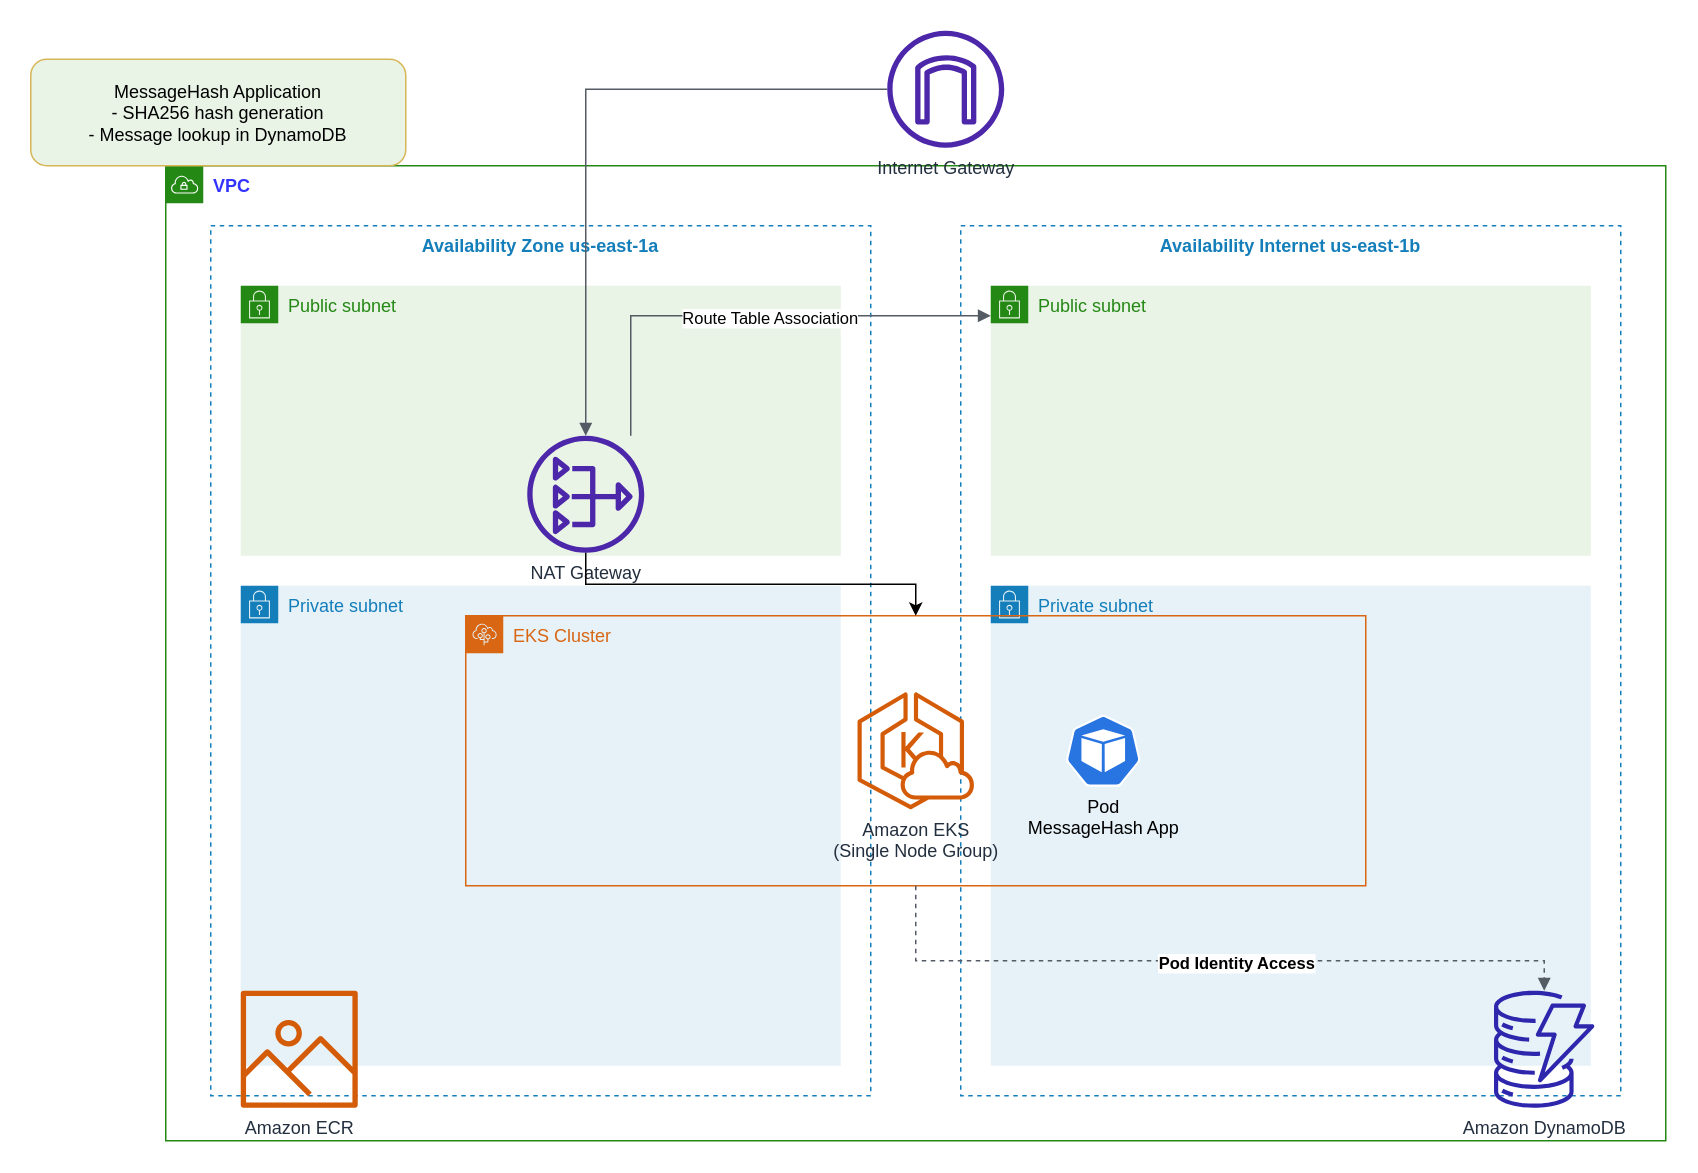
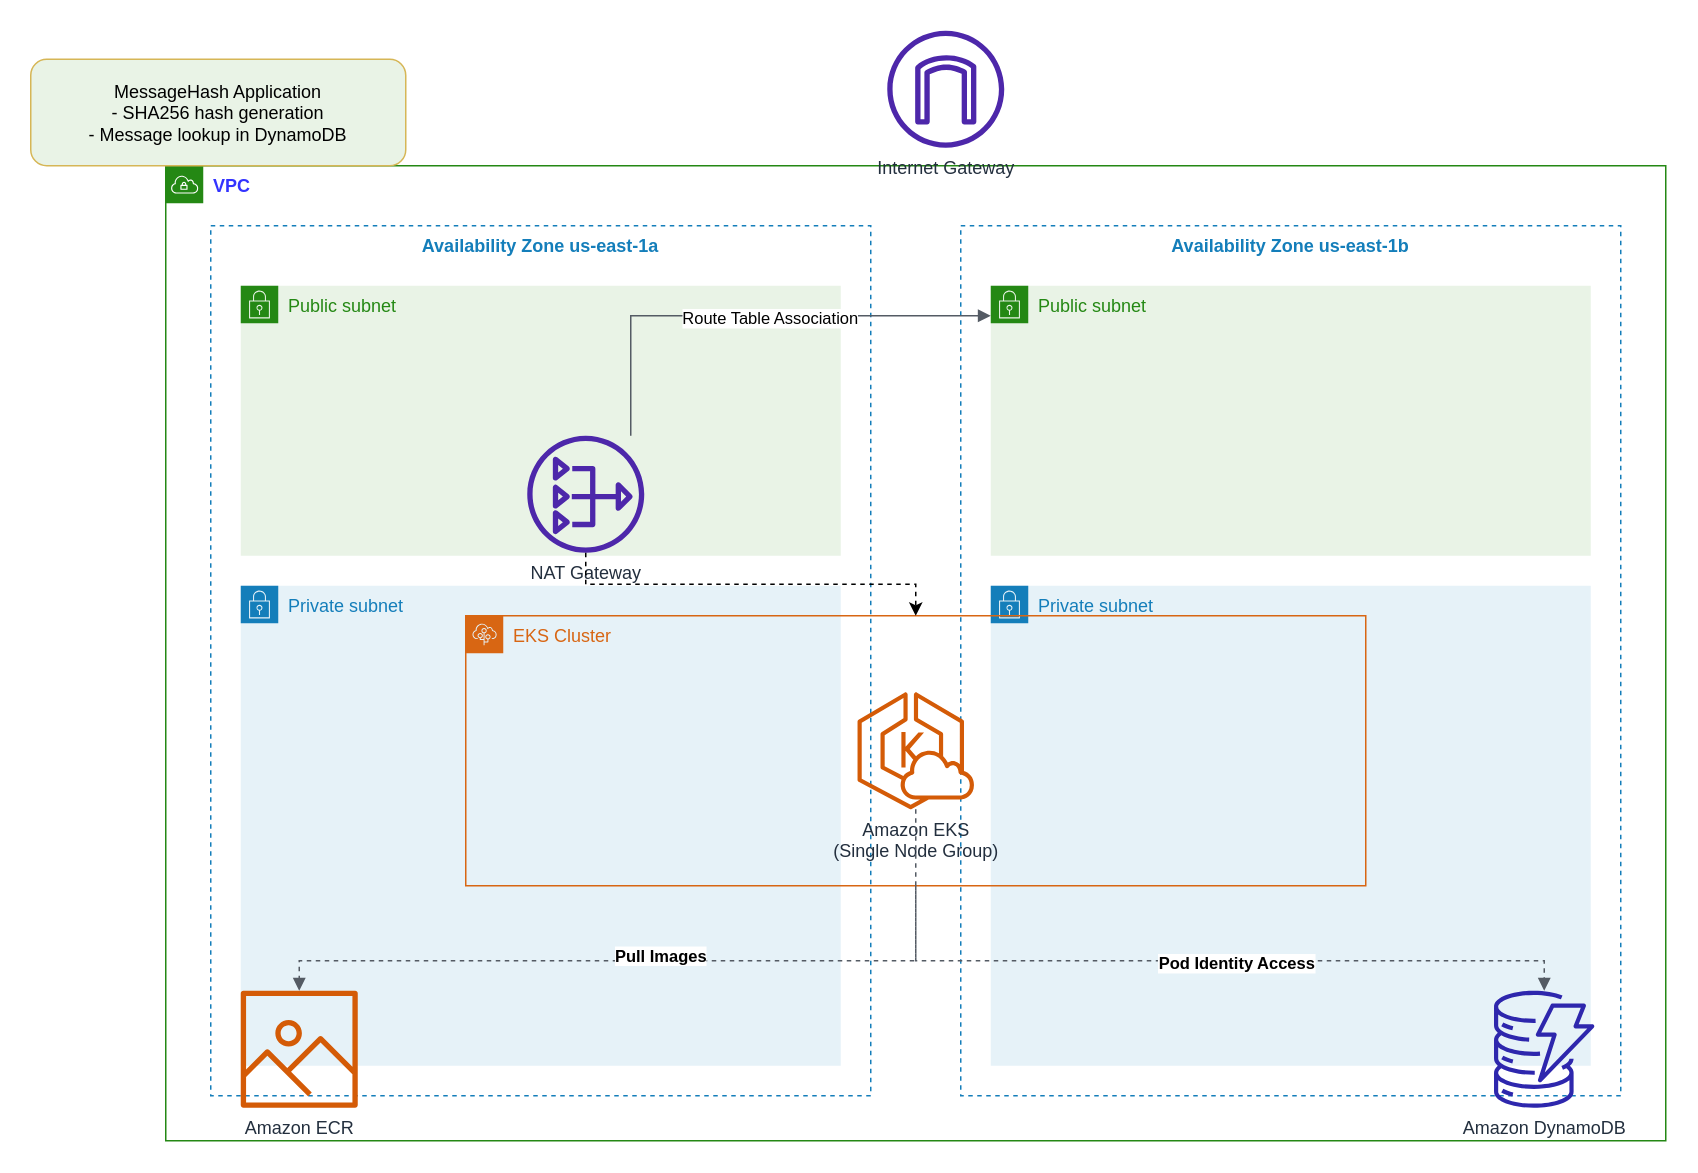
  <mxCell id="0" />
  <mxCell id="1" parent="0" />
  <mxCell id="2" value="&lt;b&gt;&lt;font style=&quot;color: rgb(51, 51, 255);&quot;&gt;VPC&lt;/font&gt;&lt;/b&gt;" style="points=[[0,0],[0.25,0],[0.5,0],[0.75,0],[1,0],[1,0.25],[1,0.5],[1,0.75],[1,1],[0.75,1],[0.5,1],[0.25,1],[0,1],[0,0.75],[0,0.5],[0,0.25]];outlineConnect=0;gradientColor=none;html=1;whiteSpace=wrap;fontSize=12;fontStyle=0;container=1;pointerEvents=0;collapsible=0;recursiveResize=0;shape=mxgraph.aws4.group;grIcon=mxgraph.aws4.group_vpc;strokeColor=#248814;fillColor=none;verticalAlign=top;align=left;spacingLeft=30;fontColor=#AAB7B8;dashed=0;" vertex="1" parent="1"><mxGeometry x="110" y="110" width="1000" height="650" as="geometry" /></mxCell>
  <mxCell id="3" value="&lt;b&gt;Availability Zone us-east-1a&lt;/b&gt;" style="fillColor=none;strokeColor=#147EBA;dashed=1;verticalAlign=top;fontStyle=0;fontColor=#147EBA;whiteSpace=wrap;html=1;" vertex="1" parent="2"><mxGeometry x="30" y="40" width="440" height="580" as="geometry" /></mxCell>
- <mxCell id="4" value="&lt;b&gt;Availability Internet us-east-1b&lt;/b&gt;" style="fillColor=none;strokeColor=#147EBA;dashed=1;verticalAlign=top;fontStyle=0;fontColor=#147EBA;whiteSpace=wrap;html=1;" vertex="1" parent="2"><mxGeometry x="530" y="40" width="440" height="580" as="geometry" /></mxCell>
+ <mxCell id="4" value="&lt;b&gt;Availability Zone us-east-1b&lt;/b&gt;" style="fillColor=none;strokeColor=#147EBA;dashed=1;verticalAlign=top;fontStyle=0;fontColor=#147EBA;whiteSpace=wrap;html=1;" vertex="1" parent="2"><mxGeometry x="530" y="40" width="440" height="580" as="geometry" /></mxCell>
  <mxCell id="5" value="Public subnet" style="points=[[0,0],[0.25,0],[0.5,0],[0.75,0],[1,0],[1,0.25],[1,0.5],[1,0.75],[1,1],[0.75,1],[0.5,1],[0.25,1],[0,1],[0,0.75],[0,0.5],[0,0.25]];outlineConnect=0;gradientColor=none;html=1;whiteSpace=wrap;fontSize=12;fontStyle=0;container=1;pointerEvents=0;collapsible=0;recursiveResize=0;shape=mxgraph.aws4.group;grIcon=mxgraph.aws4.group_security_group;grStroke=0;strokeColor=#248814;fillColor=#E9F3E6;verticalAlign=top;align=left;spacingLeft=30;fontColor=#248814;dashed=0;" vertex="1" parent="2"><mxGeometry x="50" y="80" width="400" height="180" as="geometry" /></mxCell>
  <mxCell id="6" value="NAT Gateway" style="sketch=0;outlineConnect=0;fontColor=#232F3E;gradientColor=none;fillColor=#4D27AA;strokeColor=none;dashed=0;verticalLabelPosition=bottom;verticalAlign=top;align=center;html=1;fontSize=12;fontStyle=0;aspect=fixed;pointerEvents=1;shape=mxgraph.aws4.nat_gateway;" vertex="1" parent="5"><mxGeometry x="191" y="100" width="78" height="78" as="geometry" /></mxCell>
  <mxCell id="7" value="Public subnet" style="points=[[0,0],[0.25,0],[0.5,0],[0.75,0],[1,0],[1,0.25],[1,0.5],[1,0.75],[1,1],[0.75,1],[0.5,1],[0.25,1],[0,1],[0,0.75],[0,0.5],[0,0.25]];outlineConnect=0;gradientColor=none;html=1;whiteSpace=wrap;fontSize=12;fontStyle=0;container=1;pointerEvents=0;collapsible=0;recursiveResize=0;shape=mxgraph.aws4.group;grIcon=mxgraph.aws4.group_security_group;grStroke=0;strokeColor=#248814;fillColor=#E9F3E6;verticalAlign=top;align=left;spacingLeft=30;fontColor=#248814;dashed=0;" vertex="1" parent="2"><mxGeometry x="550" y="80" width="400" height="180" as="geometry" /></mxCell>
  <mxCell id="8" value="Private subnet" style="points=[[0,0],[0.25,0],[0.5,0],[0.75,0],[1,0],[1,0.25],[1,0.5],[1,0.75],[1,1],[0.75,1],[0.5,1],[0.25,1],[0,1],[0,0.75],[0,0.5],[0,0.25]];outlineConnect=0;gradientColor=none;html=1;whiteSpace=wrap;fontSize=12;fontStyle=0;container=1;pointerEvents=0;collapsible=0;recursiveResize=0;shape=mxgraph.aws4.group;grIcon=mxgraph.aws4.group_security_group;grStroke=0;strokeColor=#147EBA;fillColor=#E6F2F8;verticalAlign=top;align=left;spacingLeft=30;fontColor=#147EBA;dashed=0;" vertex="1" parent="2"><mxGeometry x="50" y="280" width="400" height="320" as="geometry" /></mxCell>
  <mxCell id="9" value="Private subnet" style="points=[[0,0],[0.25,0],[0.5,0],[0.75,0],[1,0],[1,0.25],[1,0.5],[1,0.75],[1,1],[0.75,1],[0.5,1],[0.25,1],[0,1],[0,0.75],[0,0.5],[0,0.25]];outlineConnect=0;gradientColor=none;html=1;whiteSpace=wrap;fontSize=12;fontStyle=0;container=1;pointerEvents=0;collapsible=0;recursiveResize=0;shape=mxgraph.aws4.group;grIcon=mxgraph.aws4.group_security_group;grStroke=0;strokeColor=#147EBA;fillColor=#E6F2F8;verticalAlign=top;align=left;spacingLeft=30;fontColor=#147EBA;dashed=0;" vertex="1" parent="2"><mxGeometry x="550" y="280" width="400" height="320" as="geometry" /></mxCell>
  <mxCell id="10" value="Internet Gateway" style="sketch=0;outlineConnect=0;fontColor=#232F3E;gradientColor=none;fillColor=#4D27AA;strokeColor=none;dashed=0;verticalLabelPosition=bottom;verticalAlign=top;align=center;html=1;fontSize=12;fontStyle=0;aspect=fixed;pointerEvents=1;shape=mxgraph.aws4.internet_gateway;" vertex="1" parent="1"><mxGeometry x="591" y="20" width="78" height="78" as="geometry" /></mxCell>
  <mxCell id="11" value="Amazon ECR" style="sketch=0;outlineConnect=0;fontColor=#232F3E;gradientColor=none;fillColor=#D45B07;strokeColor=none;dashed=0;verticalLabelPosition=bottom;verticalAlign=top;align=center;html=1;fontSize=12;fontStyle=0;aspect=fixed;pointerEvents=1;shape=mxgraph.aws4.container_registry_image;" vertex="1" parent="1"><mxGeometry x="160" y="660" width="78" height="78" as="geometry" /></mxCell>
  <mxCell id="12" value="Amazon DynamoDB" style="sketch=0;outlineConnect=0;fontColor=#232F3E;gradientColor=none;fillColor=#2E27AD;strokeColor=none;dashed=0;verticalLabelPosition=bottom;verticalAlign=top;align=center;html=1;fontSize=12;fontStyle=0;aspect=fixed;pointerEvents=1;shape=mxgraph.aws4.dynamodb;" vertex="1" parent="1"><mxGeometry x="990" y="660" width="78" height="78" as="geometry" /></mxCell>
  <mxCell id="13" value="EKS Cluster" style="points=[[0,0],[0.25,0],[0.5,0],[0.75,0],[1,0],[1,0.25],[1,0.5],[1,0.75],[1,1],[0.75,1],[0.5,1],[0.25,1],[0,1],[0,0.75],[0,0.5],[0,0.25]];outlineConnect=0;gradientColor=none;html=1;whiteSpace=wrap;fontSize=12;fontStyle=0;container=1;pointerEvents=0;collapsible=0;recursiveResize=0;shape=mxgraph.aws4.group;grIcon=mxgraph.aws4.group_elastic_beanstalk;strokeColor=#D86613;fillColor=none;verticalAlign=top;align=left;spacingLeft=30;fontColor=#D86613;dashed=0;" vertex="1" parent="1"><mxGeometry x="310" y="410" width="600" height="180" as="geometry" /></mxCell>
  <mxCell id="14" value="Amazon EKS&#10;(Single Node Group)" style="sketch=0;outlineConnect=0;fontColor=#232F3E;gradientColor=none;fillColor=#D45B07;strokeColor=none;dashed=0;verticalLabelPosition=bottom;verticalAlign=top;align=center;html=1;fontSize=12;fontStyle=0;aspect=fixed;pointerEvents=1;shape=mxgraph.aws4.eks_cloud;" vertex="1" parent="13"><mxGeometry x="261" y="51" width="78" height="78" as="geometry" /></mxCell>
- <mxCell id="15" value="Pod&#10;MessageHash App" style="sketch=0;html=1;dashed=0;whitespace=wrap;fillColor=#2875E2;strokeColor=#ffffff;points=[[0.005,0.63,0],[0.1,0.2,0],[0.9,0.2,0],[0.5,0,0],[0.995,0.63,0],[0.72,0.99,0],[0.5,1,0],[0.28,0.99,0]];verticalLabelPosition=bottom;align=center;verticalAlign=top;shape=mxgraph.kubernetes.icon;prIcon=pod" vertex="1" parent="13"><mxGeometry x="400" y="66" width="50" height="48" as="geometry" /></mxCell>
- <mxCell id="16" value="" style="edgeStyle=orthogonalEdgeStyle;html=1;endArrow=block;elbow=vertical;startArrow=none;endFill=1;strokeColor=#545B64;rounded=0;" edge="1" parent="1" source="10" target="6"><mxGeometry width="100" relative="1" as="geometry"><mxPoint x="460" y="380" as="sourcePoint" /><mxPoint x="560" y="380" as="targetPoint" /></mxGeometry></mxCell>
+ <mxCell id="17" value="" style="edgeStyle=orthogonalEdgeStyle;html=1;endArrow=block;elbow=vertical;startArrow=none;endFill=1;strokeColor=#545B64;rounded=0;dashed=1;fontStyle=1" edge="1" parent="1" source="14" target="11"><mxGeometry width="100" relative="1" as="geometry"><mxPoint x="460" y="380" as="sourcePoint" /><mxPoint x="560" y="380" as="targetPoint" /><Array as="points"><mxPoint x="610" y="640" /><mxPoint x="199" y="640" /></Array></mxGeometry></mxCell>
+ <mxCell id="18" value="Pull Images" style="edgeLabel;html=1;align=center;verticalAlign=middle;resizable=0;points=[];fontStyle=1" vertex="1" connectable="0" parent="17"><mxGeometry x="0.024" y="-4" relative="1" as="geometry"><mxPoint as="offset" /></mxGeometry></mxCell>
  <mxCell id="19" value="" style="edgeStyle=orthogonalEdgeStyle;html=1;endArrow=block;elbow=vertical;startArrow=none;endFill=1;strokeColor=#545B64;rounded=0;dashed=1;" edge="1" parent="1" source="13" target="12"><mxGeometry width="100" relative="1" as="geometry"><mxPoint x="460" y="380" as="sourcePoint" /><mxPoint x="560" y="380" as="targetPoint" /><Array as="points"><mxPoint x="610" y="640" /><mxPoint x="1029" y="640" /></Array></mxGeometry></mxCell>
  <mxCell id="20" value="&lt;b&gt;Pod Identity Access&lt;/b&gt;" style="edgeLabel;html=1;align=center;verticalAlign=middle;resizable=0;points=[];" vertex="1" connectable="0" parent="19"><mxGeometry x="0.075" y="-1" relative="1" as="geometry"><mxPoint as="offset" /></mxGeometry></mxCell>
  <mxCell id="21" value="MessageHash Application&#10;- SHA256 hash generation&#10;- Message lookup in DynamoDB" style="rounded=1;whiteSpace=wrap;html=1;strokeColor=#d6b656;fillColor=#e9f3e6;" vertex="1" parent="1"><mxGeometry x="20" y="39" width="250" height="71" as="geometry" /></mxCell>
  <mxCell id="22" value="" style="edgeStyle=orthogonalEdgeStyle;html=1;endArrow=block;elbow=vertical;startArrow=none;endFill=1;strokeColor=#545B64;rounded=0;" edge="1" parent="1" source="6" target="7"><mxGeometry width="100" relative="1" as="geometry"><mxPoint x="370" y="210" as="sourcePoint" /><mxPoint x="560" y="380" as="targetPoint" /><Array as="points"><mxPoint x="420" y="210" /><mxPoint x="810" y="210" /></Array></mxGeometry></mxCell>
  <mxCell id="23" value="Route Table Association" style="edgeLabel;html=1;align=center;verticalAlign=middle;resizable=0;points=[];" vertex="1" connectable="0" parent="22"><mxGeometry x="0.075" y="-1" relative="1" as="geometry"><mxPoint as="offset" /></mxGeometry></mxCell>
- <mxCell id="24" style="edgeStyle=orthogonalEdgeStyle;rounded=0;orthogonalLoop=1;jettySize=auto;html=1;" edge="1" parent="1" source="6" target="13"><mxGeometry relative="1" as="geometry" /></mxCell>
+ <mxCell id="24" style="edgeStyle=orthogonalEdgeStyle;rounded=0;orthogonalLoop=1;jettySize=auto;html=1;dashed=1;" edge="1" parent="1" source="6" target="13"><mxGeometry relative="1" as="geometry" /></mxCell>
